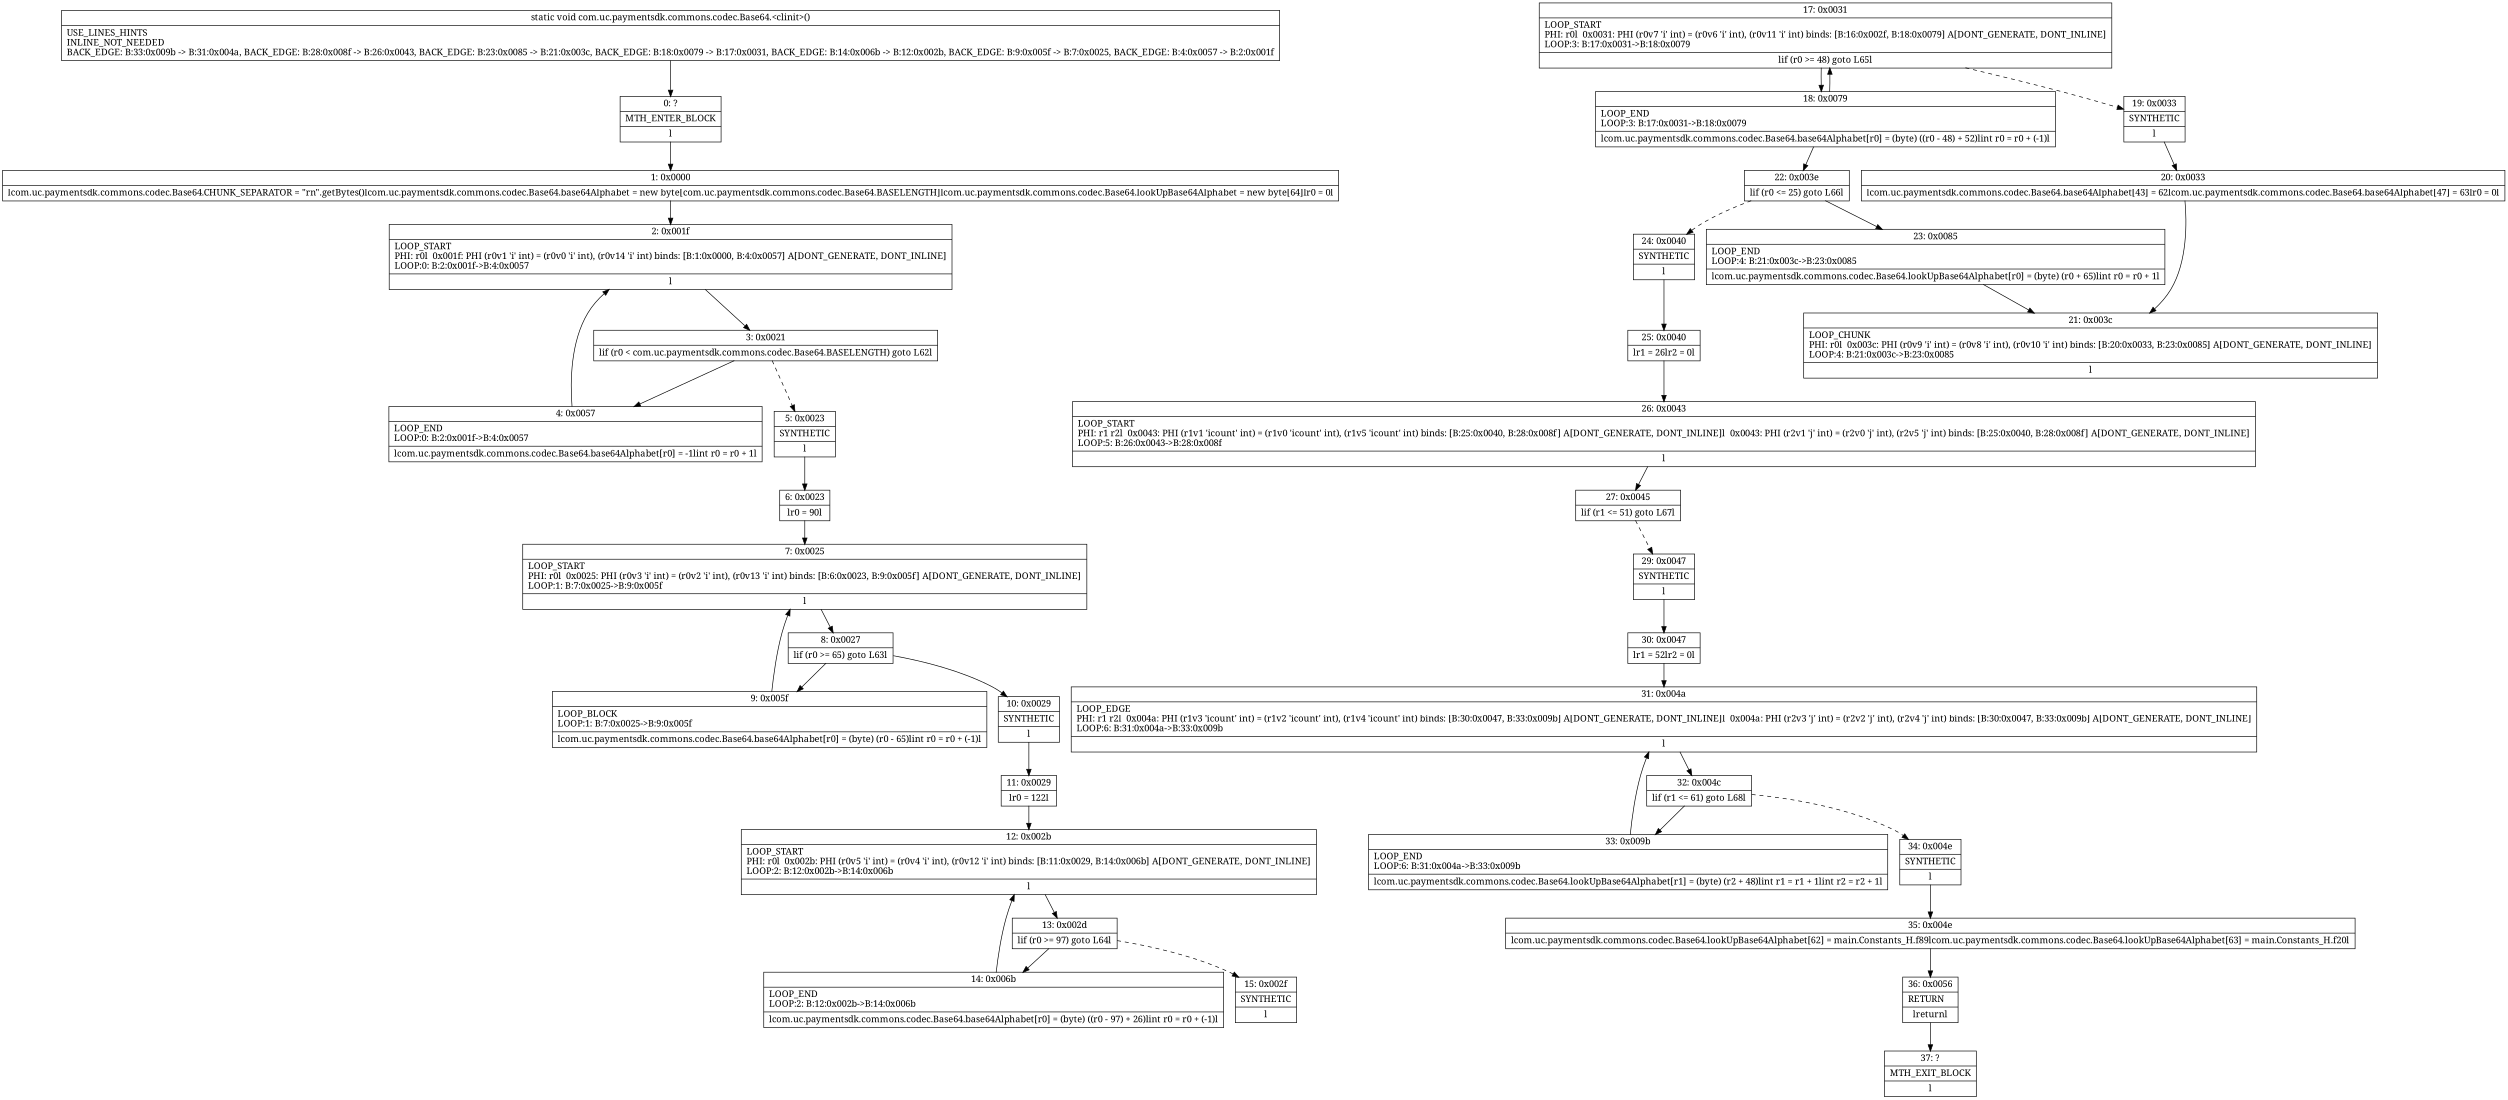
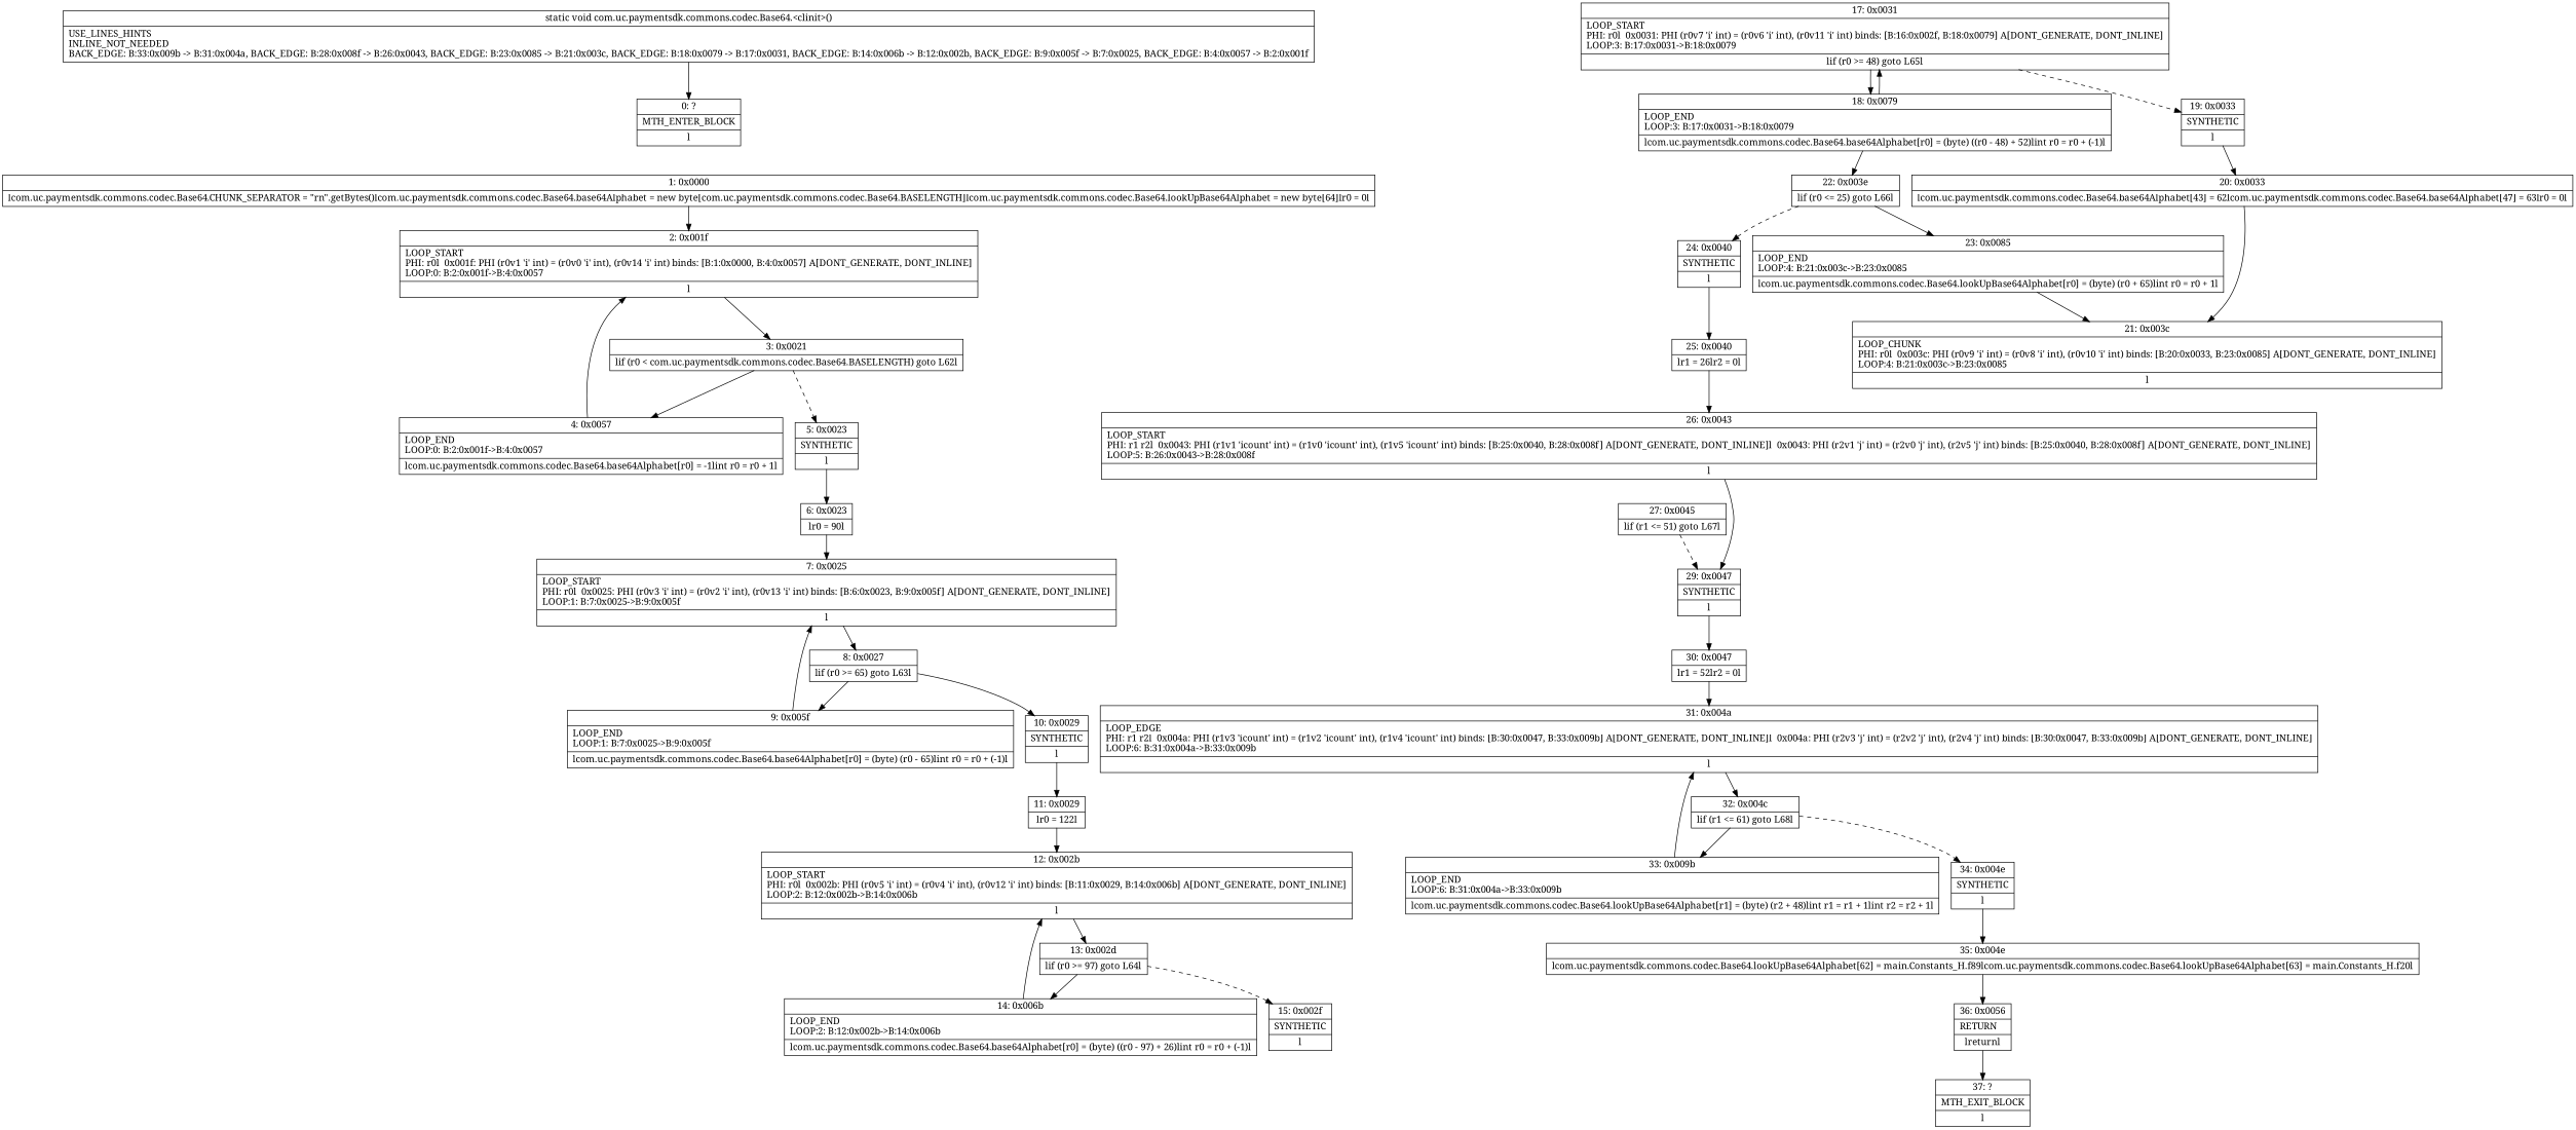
  digraph {
    fontname="Noto Serif"
    node [fontname="Noto Serif" shape=record]
    edge [fontname="Noto Serif"]
    n1 [label="{0\:\ ?|MTH_ENTER_BLOCK\l|l}"]
    n2 [label="{1\:\ 0x0000|lcom.uc.paymentsdk.commons.codec.Base64.CHUNK_SEPARATOR = \"rn\".getBytes()lcom.uc.paymentsdk.commons.codec.Base64.base64Alphabet = new byte[com.uc.paymentsdk.commons.codec.Base64.BASELENGTH]lcom.uc.paymentsdk.commons.codec.Base64.lookUpBase64Alphabet = new byte[64]lr0 = 0l}"]
    n3 [label="{2\:\ 0x001f|LOOP_START\lPHI: r0l  0x001f: PHI (r0v1 'i' int) = (r0v0 'i' int), (r0v14 'i' int) binds: [B:1:0x0000, B:4:0x0057] A[DONT_GENERATE, DONT_INLINE]\lLOOP:0: B:2:0x001f\-\>B:4:0x0057\l|l}"]
    n4 [label="{3\:\ 0x0021|lif (r0 \< com.uc.paymentsdk.commons.codec.Base64.BASELENGTH) goto L62l}"]
    n5 [label="{4\:\ 0x0057|LOOP_END\lLOOP:0: B:2:0x001f\-\>B:4:0x0057\l|lcom.uc.paymentsdk.commons.codec.Base64.base64Alphabet[r0] = \-1lint r0 = r0 + 1l}"]
    n6 [label="{5\:\ 0x0023|SYNTHETIC\l|l}"]
    n7 [label="{6\:\ 0x0023|lr0 = 90l}"]
    n8 [label="{7\:\ 0x0025|LOOP_START\lPHI: r0l  0x0025: PHI (r0v3 'i' int) = (r0v2 'i' int), (r0v13 'i' int) binds: [B:6:0x0023, B:9:0x005f] A[DONT_GENERATE, DONT_INLINE]\lLOOP:1: B:7:0x0025\-\>B:9:0x005f\l|l}"]
    n9 [label="{8\:\ 0x0027|lif (r0 \>= 65) goto L63l}"]
-   n10 [label="{9\:\ 0x005f|LOOP_BLOCK\lLOOP:1: B:7:0x0025\-\>B:9:0x005f\l|lcom.uc.paymentsdk.commons.codec.Base64.base64Alphabet[r0] = (byte) (r0 \- 65)lint r0 = r0 + (\-1)l}"]
+   n10 [label="{9\:\ 0x005f|LOOP_END\lLOOP:1: B:7:0x0025\-\>B:9:0x005f\l|lcom.uc.paymentsdk.commons.codec.Base64.base64Alphabet[r0] = (byte) (r0 \- 65)lint r0 = r0 + (\-1)l}"]
    n11 [label="{10\:\ 0x0029|SYNTHETIC\l|l}"]
    n12 [label="{11\:\ 0x0029|lr0 = 122l}"]
    n13 [label="{12\:\ 0x002b|LOOP_START\lPHI: r0l  0x002b: PHI (r0v5 'i' int) = (r0v4 'i' int), (r0v12 'i' int) binds: [B:11:0x0029, B:14:0x006b] A[DONT_GENERATE, DONT_INLINE]\lLOOP:2: B:12:0x002b\-\>B:14:0x006b\l|l}"]
    n14 [label="{13\:\ 0x002d|lif (r0 \>= 97) goto L64l}"]
    n15 [label="{14\:\ 0x006b|LOOP_END\lLOOP:2: B:12:0x002b\-\>B:14:0x006b\l|lcom.uc.paymentsdk.commons.codec.Base64.base64Alphabet[r0] = (byte) ((r0 \- 97) + 26)lint r0 = r0 + (\-1)l}"]
    n16 [label="{15\:\ 0x002f|SYNTHETIC\l|l}"]
    n17 [label="{17\:\ 0x0031|LOOP_START\lPHI: r0l  0x0031: PHI (r0v7 'i' int) = (r0v6 'i' int), (r0v11 'i' int) binds: [B:16:0x002f, B:18:0x0079] A[DONT_GENERATE, DONT_INLINE]\lLOOP:3: B:17:0x0031\-\>B:18:0x0079\l|lif (r0 \>= 48) goto L65l}"]
    n18 [label="{18\:\ 0x0079|LOOP_END\lLOOP:3: B:17:0x0031\-\>B:18:0x0079\l|lcom.uc.paymentsdk.commons.codec.Base64.base64Alphabet[r0] = (byte) ((r0 \- 48) + 52)lint r0 = r0 + (\-1)l}"]
    n19 [label="{19\:\ 0x0033|SYNTHETIC\l|l}"]
    n20 [label="{22\:\ 0x003e|lif (r0 \<= 25) goto L66l}"]
    n21 [label="{20\:\ 0x0033|lcom.uc.paymentsdk.commons.codec.Base64.base64Alphabet[43] = 62lcom.uc.paymentsdk.commons.codec.Base64.base64Alphabet[47] = 63lr0 = 0l}"]
    n22 [label="{21\:\ 0x003c|LOOP_CHUNK\lPHI: r0l  0x003c: PHI (r0v9 'i' int) = (r0v8 'i' int), (r0v10 'i' int) binds: [B:20:0x0033, B:23:0x0085] A[DONT_GENERATE, DONT_INLINE]\lLOOP:4: B:21:0x003c\-\>B:23:0x0085\l|l}"]
    n23 [label="{23\:\ 0x0085|LOOP_END\lLOOP:4: B:21:0x003c\-\>B:23:0x0085\l|lcom.uc.paymentsdk.commons.codec.Base64.lookUpBase64Alphabet[r0] = (byte) (r0 + 65)lint r0 = r0 + 1l}"]
    n24 [label="{24\:\ 0x0040|SYNTHETIC\l|l}"]
    n25 [label="{25\:\ 0x0040|lr1 = 26lr2 = 0l}"]
    n26 [label="{26\:\ 0x0043|LOOP_START\lPHI: r1 r2l  0x0043: PHI (r1v1 'icount' int) = (r1v0 'icount' int), (r1v5 'icount' int) binds: [B:25:0x0040, B:28:0x008f] A[DONT_GENERATE, DONT_INLINE]l  0x0043: PHI (r2v1 'j' int) = (r2v0 'j' int), (r2v5 'j' int) binds: [B:25:0x0040, B:28:0x008f] A[DONT_GENERATE, DONT_INLINE]\lLOOP:5: B:26:0x0043\-\>B:28:0x008f\l|l}"]
    n27 [label="{27\:\ 0x0045|lif (r1 \<= 51) goto L67l}"]
    n28 [label="{29\:\ 0x0047|SYNTHETIC\l|l}"]
    n29 [label="{30\:\ 0x0047|lr1 = 52lr2 = 0l}"]
    n30 [label="{31\:\ 0x004a|LOOP_EDGE\lPHI: r1 r2l  0x004a: PHI (r1v3 'icount' int) = (r1v2 'icount' int), (r1v4 'icount' int) binds: [B:30:0x0047, B:33:0x009b] A[DONT_GENERATE, DONT_INLINE]l  0x004a: PHI (r2v3 'j' int) = (r2v2 'j' int), (r2v4 'j' int) binds: [B:30:0x0047, B:33:0x009b] A[DONT_GENERATE, DONT_INLINE]\lLOOP:6: B:31:0x004a\-\>B:33:0x009b\l|l}"]
    n31 [label="{32\:\ 0x004c|lif (r1 \<= 61) goto L68l}"]
    n32 [label="{33\:\ 0x009b|LOOP_END\lLOOP:6: B:31:0x004a\-\>B:33:0x009b\l|lcom.uc.paymentsdk.commons.codec.Base64.lookUpBase64Alphabet[r1] = (byte) (r2 + 48)lint r1 = r1 + 1lint r2 = r2 + 1l}"]
    n33 [label="{34\:\ 0x004e|SYNTHETIC\l|l}"]
    n34 [label="{35\:\ 0x004e|lcom.uc.paymentsdk.commons.codec.Base64.lookUpBase64Alphabet[62] = main.Constants_H.f89lcom.uc.paymentsdk.commons.codec.Base64.lookUpBase64Alphabet[63] = main.Constants_H.f20l}"]
    n35 [label="{36\:\ 0x0056|RETURN\l|lreturnl}"]
    n36 [label="{37\:\ ?|MTH_EXIT_BLOCK\l|l}"]
    n37 [label="{static void com.uc.paymentsdk.commons.codec.Base64.\<clinit\>()  | USE_LINES_HINTS\lINLINE_NOT_NEEDED\lBACK_EDGE: B:33:0x009b \-\> B:31:0x004a, BACK_EDGE: B:28:0x008f \-\> B:26:0x0043, BACK_EDGE: B:23:0x0085 \-\> B:21:0x003c, BACK_EDGE: B:18:0x0079 \-\> B:17:0x0031, BACK_EDGE: B:14:0x006b \-\> B:12:0x002b, BACK_EDGE: B:9:0x005f \-\> B:7:0x0025, BACK_EDGE: B:4:0x0057 \-\> B:2:0x001f\l}"]
-   n1 -> n2
    n2 -> n3
    n3 -> n4
    n4 -> n5
    n4 -> n6 [style=dashed]
    n5 -> n3
    n6 -> n7
    n7 -> n8
    n8 -> n9
    n9 -> n10
    n9 -> n11 [style=solid]
    n10 -> n8
    n11 -> n12
    n12 -> n13
    n13 -> n14
    n14 -> n15
    n14 -> n16 [style=dashed]
    n15 -> n13
    n17 -> n18
    n17 -> n19 [style=dashed]
    n18 -> n17
    n18 -> n20
    n19 -> n21
    n20 -> n23
    n20 -> n24 [style=dashed]
    n21 -> n22
    n23 -> n22
    n24 -> n25
    n25 -> n26
-   n26 -> n27
+   n26 -> n28
    n27 -> n28 [style=dashed]
    n28 -> n29
    n29 -> n30
    n30 -> n31
    n31 -> n32
    n31 -> n33 [style=dashed]
    n32 -> n30
    n33 -> n34
    n34 -> n35
    n35 -> n36
    n37 -> n1
  }
